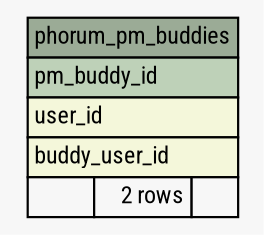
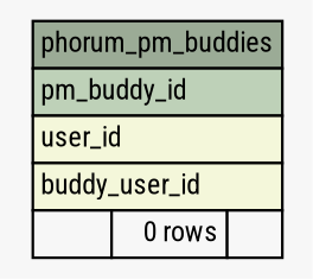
  digraph {
    bgcolor="#f7f7f7"
    fontname="Roboto Condensed"
    fontsize=11
    nodesep=0.18
    rankdir=RL
    ranksep=0.46
-   n1 [fontname="Roboto Condensed" fontsize=11 label=<     <TABLE BORDER="0" CELLBORDER="1" CELLSPACING="0" BGCOLOR="#ffffff">       <TR><TD COLSPAN="3" BGCOLOR="#9bab96" ALIGN="CENTER">phorum_pm_buddies</TD></TR>       <TR><TD PORT="pm_buddy_id" COLSPAN="3" BGCOLOR="#bed1b8" ALIGN="LEFT">pm_buddy_id</TD></TR>       <TR><TD PORT="user_id" COLSPAN="3" BGCOLOR="#f4f7da" ALIGN="LEFT">user_id</TD></TR>       <TR><TD PORT="buddy_user_id" COLSPAN="3" BGCOLOR="#f4f7da" ALIGN="LEFT">buddy_user_id</TD></TR>       <TR><TD ALIGN="LEFT" BGCOLOR="#f7f7f7">  </TD><TD ALIGN="RIGHT" BGCOLOR="#f7f7f7">2 rows</TD><TD ALIGN="RIGHT" BGCOLOR="#f7f7f7">  </TD></TR>     </TABLE>> shape=plaintext]
+   n1 [fontname="Roboto Condensed" fontsize=11 label=<     <TABLE BORDER="0" CELLBORDER="1" CELLSPACING="0" BGCOLOR="#ffffff">       <TR><TD COLSPAN="3" BGCOLOR="#9bab96" ALIGN="CENTER">phorum_pm_buddies</TD></TR>       <TR><TD PORT="pm_buddy_id" COLSPAN="3" BGCOLOR="#bed1b8" ALIGN="LEFT">pm_buddy_id</TD></TR>       <TR><TD PORT="user_id" COLSPAN="3" BGCOLOR="#f4f7da" ALIGN="LEFT">user_id</TD></TR>       <TR><TD PORT="buddy_user_id" COLSPAN="3" BGCOLOR="#f4f7da" ALIGN="LEFT">buddy_user_id</TD></TR>       <TR><TD ALIGN="LEFT" BGCOLOR="#f7f7f7">  </TD><TD ALIGN="RIGHT" BGCOLOR="#f7f7f7">0 rows</TD><TD ALIGN="RIGHT" BGCOLOR="#f7f7f7">  </TD></TR>     </TABLE>> shape=plaintext]
  }
